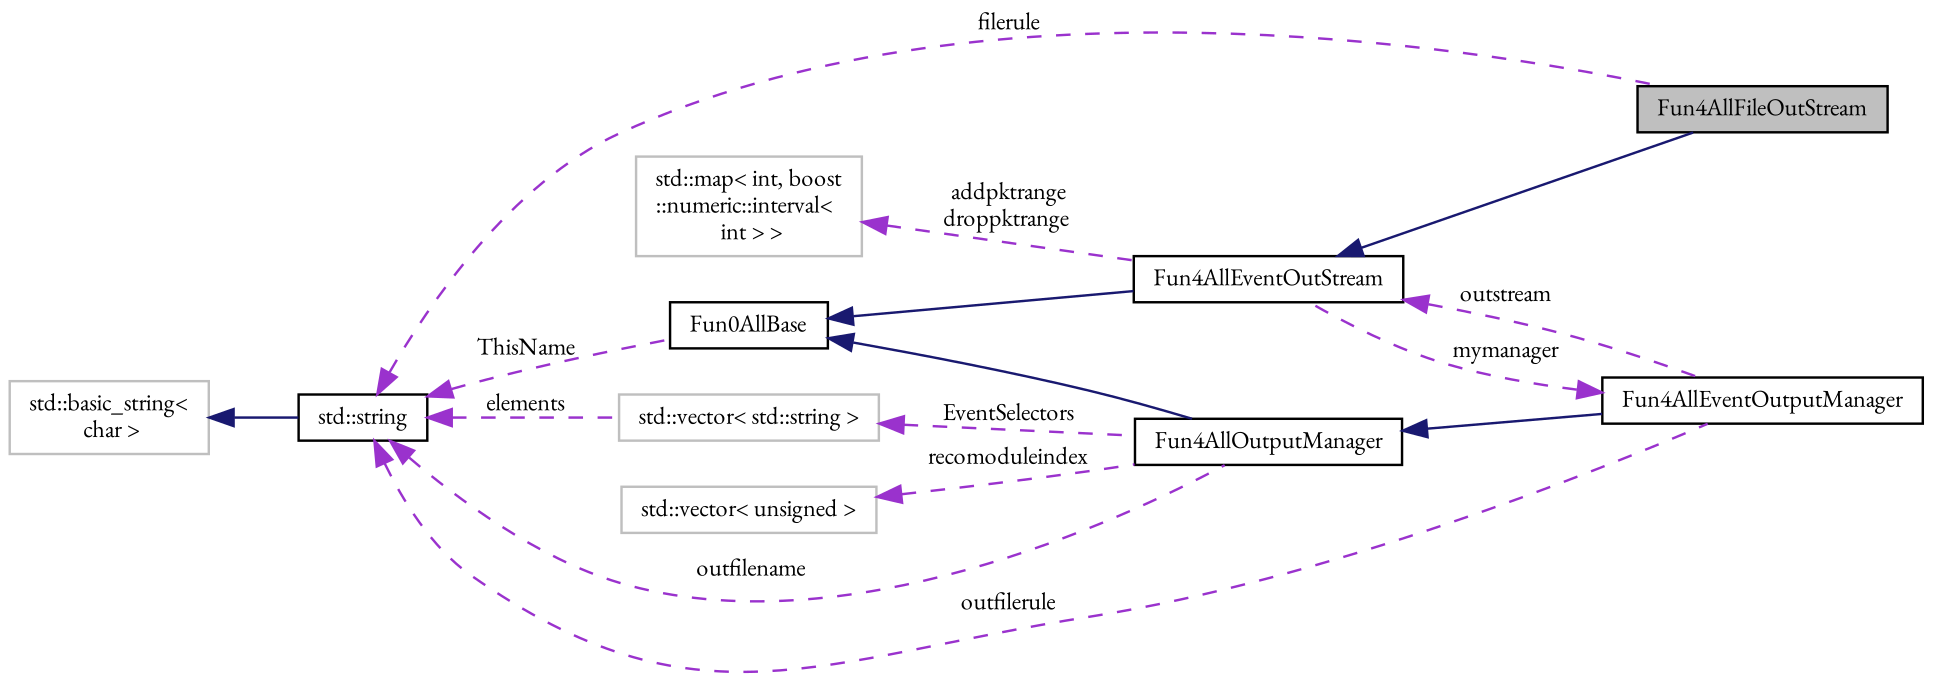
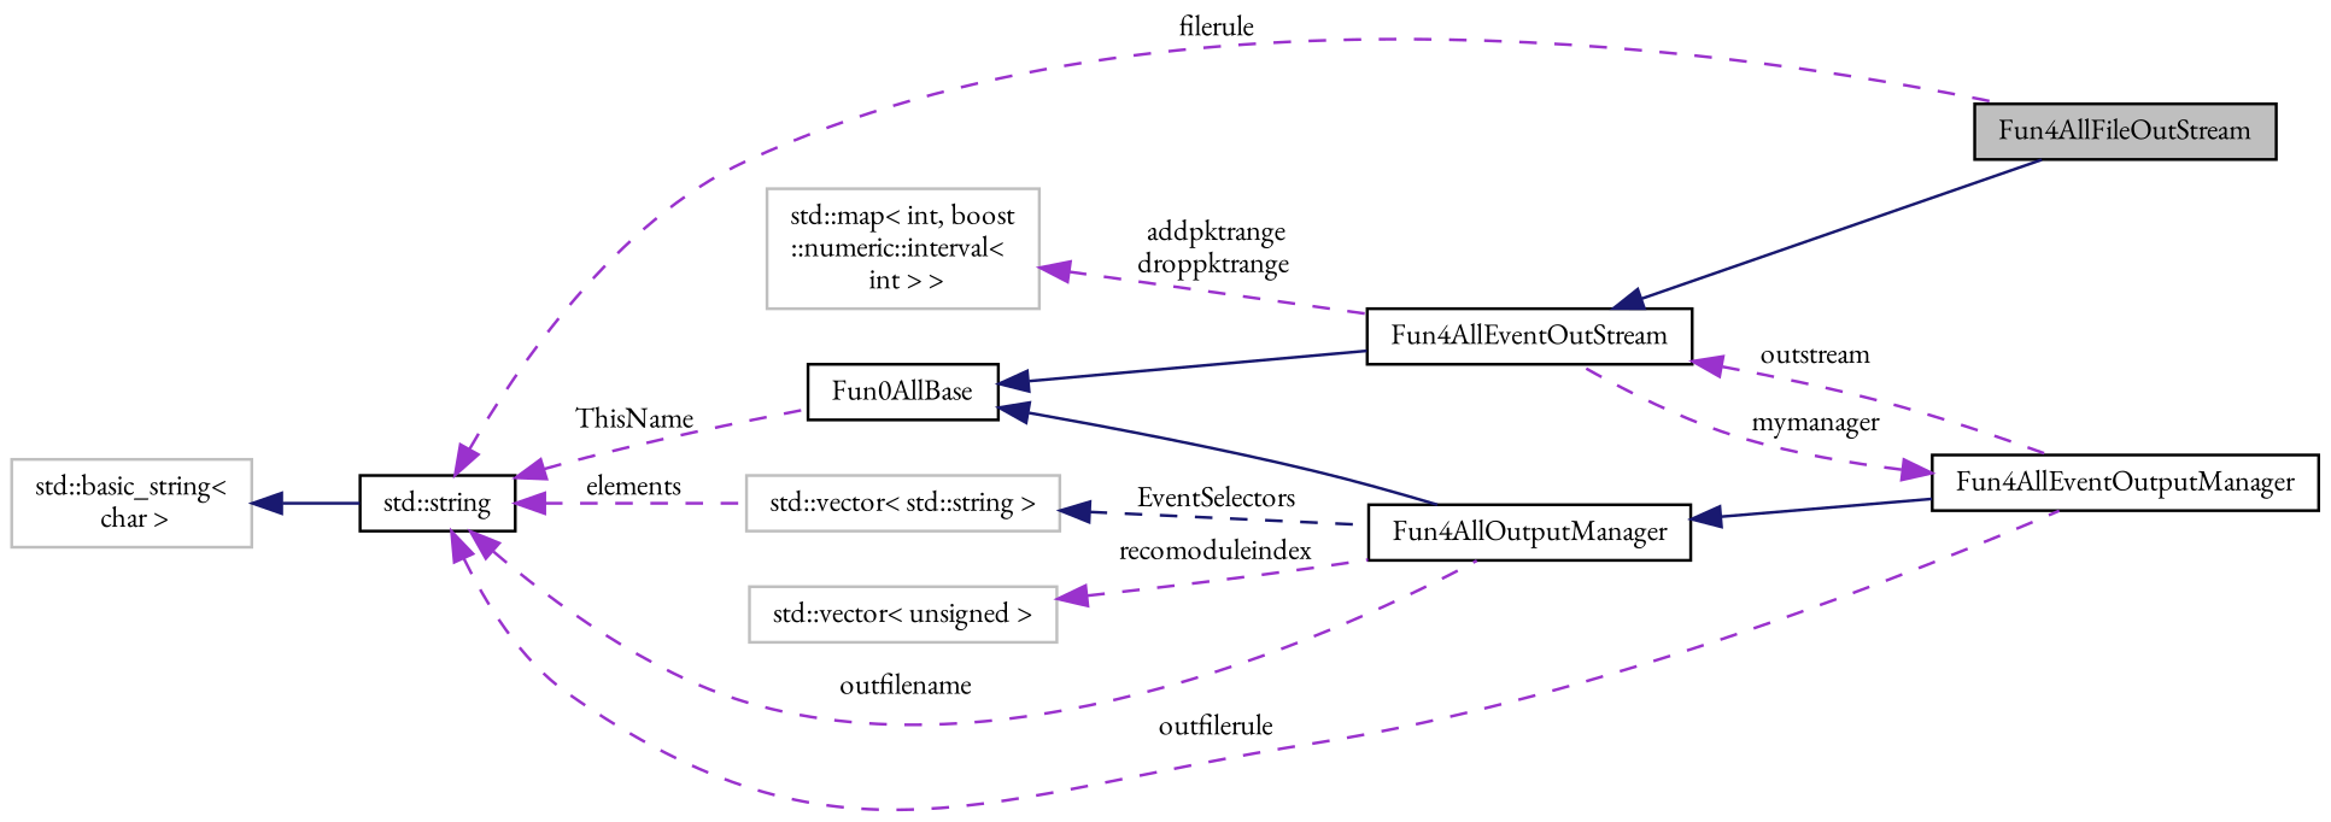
  digraph {
    fontname="EB Garamond"
    rankdir=LR
    node [color=black fontname="EB Garamond" fontsize=10 shape=record]
    edge [color=darkorchid3 dir=back fontname="EB Garamond" fontsize=10 labelfontname=FreeSans labelfontsize=10 style=dashed]
    n1 [fillcolor=grey75 fontcolor=black height=0.2 label=Fun4AllFileOutStream style=filled width=0.4]
    n2 [height=0.2 label=Fun4AllEventOutStream width=0.4]
    n3 [height=0.2 label=Fun4AllEventOutputManager width=0.4]
    n4 [height=0.2 label=Fun0AllBase width=0.4]
    n5 [height=0.2 label=Fun4AllOutputManager width=0.4]
    n6 [height=0.2 label="std::string" width=0.4]
    n7 [color=grey75 height=0.2 label="std::vector\< std::string \>" width=0.4]
    n8 [color=grey75 height=0.2 label="std::basic_string\<\l char \>" width=0.4]
    n9 [color=grey75 height=0.2 label="std::vector\< unsigned \>" width=0.4]
    n10 [color=grey75 height=0.2 label="std::map\< int, boost\l::numeric::interval\<\l int \> \>" width=0.4]
    n2 -> n1 [color=midnightblue style=solid]
    n2 -> n3 [label=" outstream"]
    n3 -> n2 [label=" mymanager"]
    n4 -> n2 [color=midnightblue style=solid]
    n4 -> n5 [color=midnightblue style=solid]
    n5 -> n3 [color=midnightblue style=solid]
    n6 -> n1 [label=" filerule"]
    n6 -> n3 [label=" outfilerule"]
    n6 -> n4 [label=" ThisName"]
    n6 -> n5 [label=" outfilename"]
    n6 -> n7 [label=" elements"]
-   n7 -> n5 [label=" EventSelectors"]
+   n7 -> n5 [color=midnightblue label=" EventSelectors"]
    n8 -> n6 [color=midnightblue style=solid]
    n9 -> n5 [label=" recomoduleindex"]
    n10 -> n2 [label=" addpktrange\ndroppktrange"]
  }
